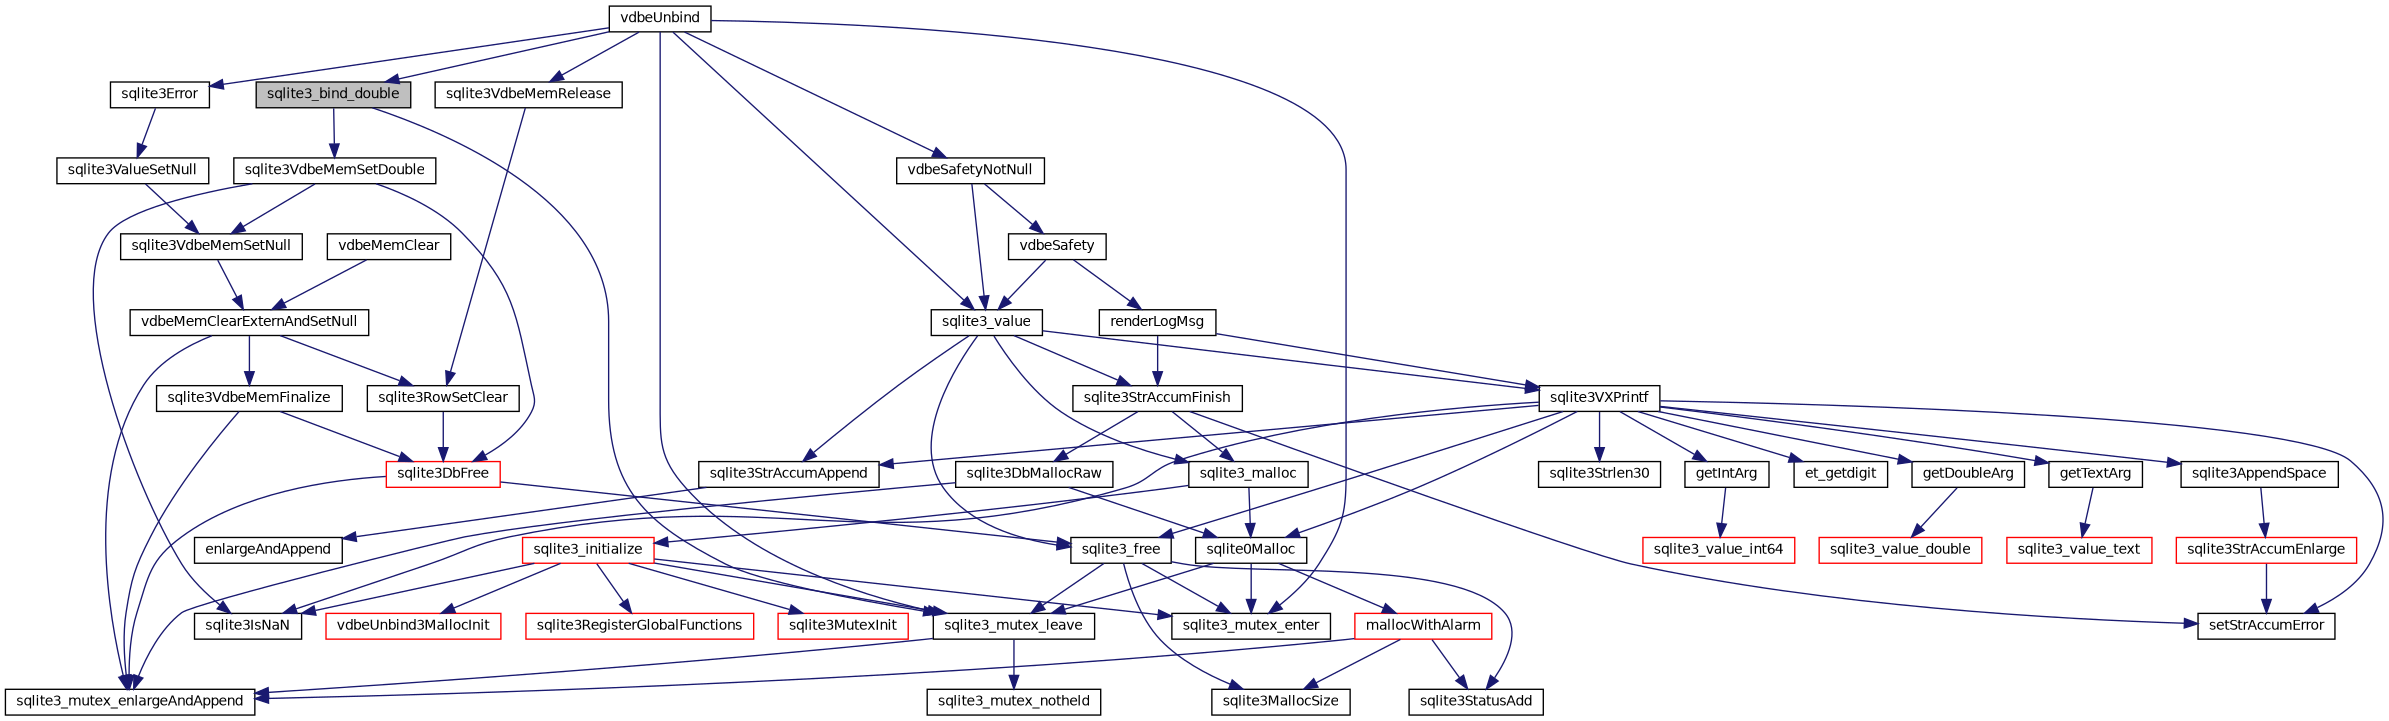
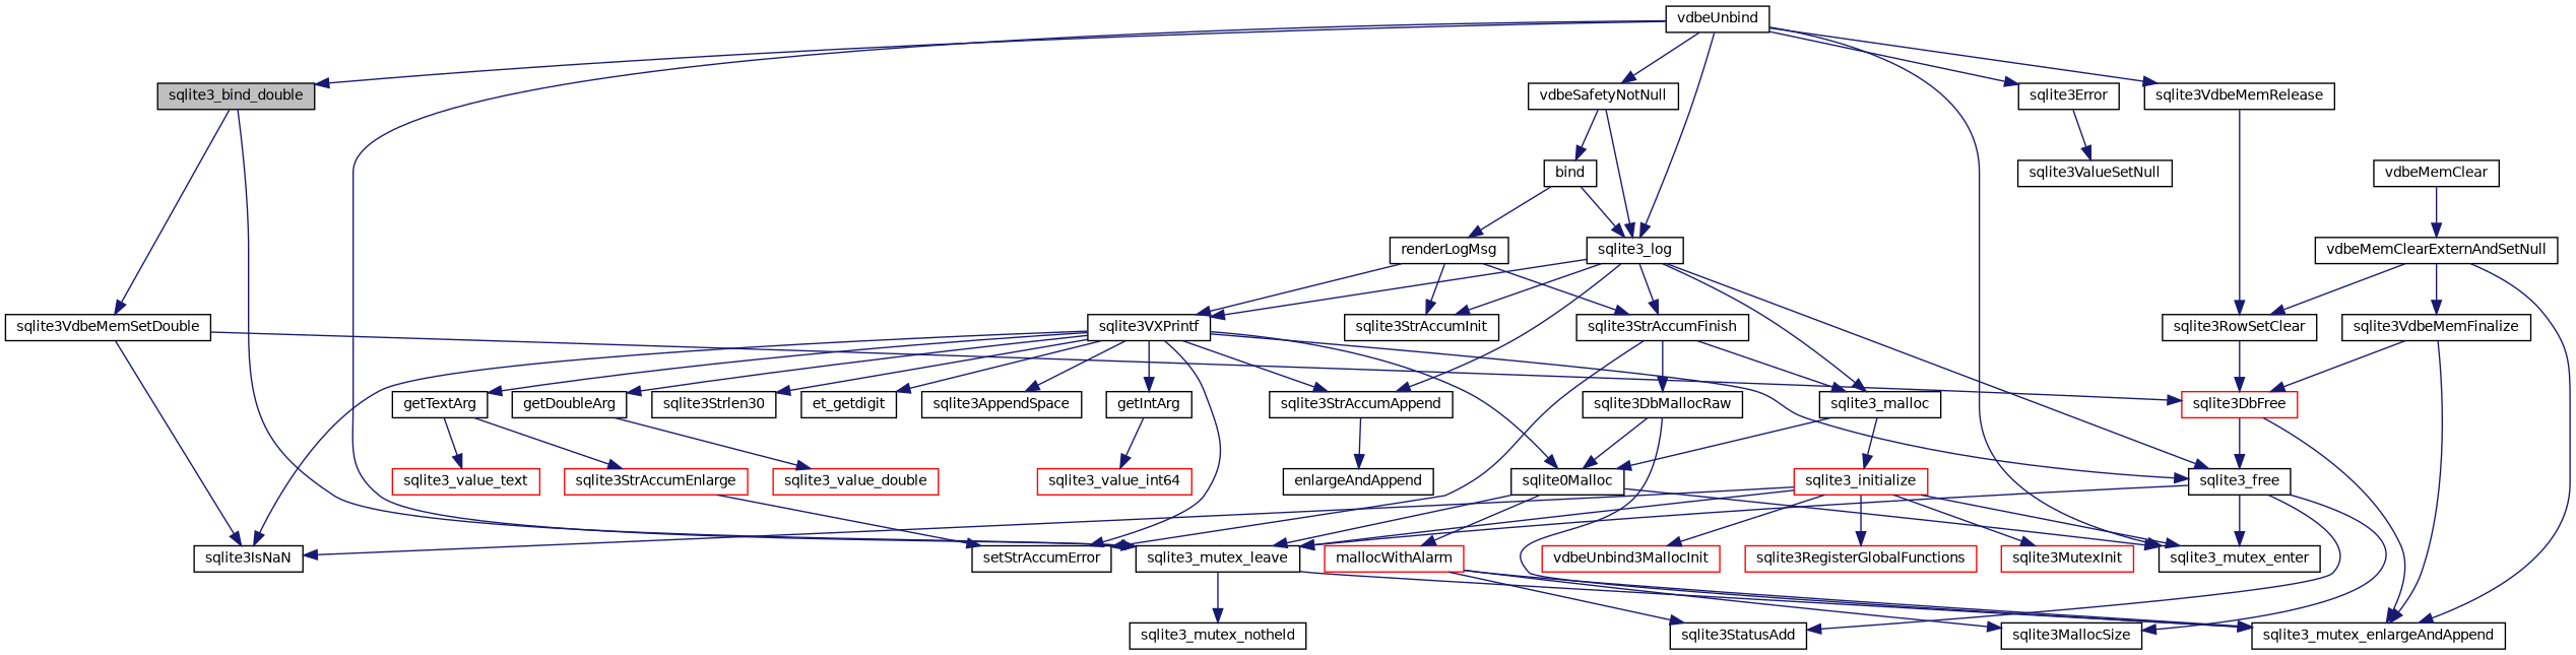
  digraph {
    fontname="DejaVu Sans"
    rankdir=TB
    node [color=black fillcolor=white fontname="DejaVu Sans" fontsize=10 shape=record style=filled]
    edge [color=midnightblue fontname="DejaVu Sans" fontsize=10 labelfontname=FreeSans labelfontsize=10 style=solid]
    n1 [fillcolor=grey75 fontcolor=black height=0.2 label=sqlite3_bind_double width=0.4]
    n2 [height=0.2 label=sqlite3_mutex_leave width=0.4]
    n3 [height=0.2 label=sqlite3VdbeMemSetDouble width=0.4]
    n4 [height=0.2 label=vdbeUnbind width=0.4]
    n5 [height=0.2 label=vdbeSafetyNotNull width=0.4]
-   n6 [height=0.2 label=sqlite3_value width=0.4]
+   n6 [height=0.2 label=sqlite3_log width=0.4]
    n7 [height=0.2 label=sqlite3_mutex_enter width=0.4]
    n8 [height=0.2 label=sqlite3Error width=0.4]
    n9 [height=0.2 label=sqlite3VdbeMemRelease width=0.4]
    n10 [height=0.2 label=sqlite3_mutex_enlargeAndAppend width=0.4]
    n11 [height=0.2 label=sqlite3_mutex_notheld width=0.4]
    n12 [height=0.2 label=sqlite3IsNaN width=0.4]
-   n13 [height=0.2 label=sqlite3VdbeMemSetNull width=0.4]
    n14 [color=red height=0.2 label=sqlite3DbFree width=0.4]
-   n15 [height=0.2 label=vdbeSafety width=0.4]
+   n15 [height=0.2 label=bind width=0.4]
+   n16 [height=0.2 label=sqlite3StrAccumInit width=0.4]
    n17 [height=0.2 label=sqlite3VXPrintf width=0.4]
    n18 [height=0.2 label=sqlite3StrAccumAppend width=0.4]
    n19 [height=0.2 label=sqlite3_free width=0.4]
    n20 [height=0.2 label=sqlite3StrAccumFinish width=0.4]
    n21 [height=0.2 label=sqlite3_malloc width=0.4]
    n22 [height=0.2 label=sqlite3ValueSetNull width=0.4]
    n23 [height=0.2 label=sqlite3RowSetClear width=0.4]
    n24 [height=0.2 label=renderLogMsg width=0.4]
    n25 [height=0.2 label=setStrAccumError width=0.4]
    n26 [height=0.2 label=getIntArg width=0.4]
    n27 [height=0.2 label=sqlite0Malloc width=0.4]
    n28 [height=0.2 label=getDoubleArg width=0.4]
    n29 [height=0.2 label=sqlite3Strlen30 width=0.4]
    n30 [height=0.2 label=et_getdigit width=0.4]
    n31 [height=0.2 label=getTextArg width=0.4]
    n32 [height=0.2 label=sqlite3AppendSpace width=0.4]
    n33 [height=0.2 label=enlargeAndAppend width=0.4]
    n34 [height=0.2 label=sqlite3MallocSize width=0.4]
    n35 [height=0.2 label=sqlite3StatusAdd width=0.4]
    n36 [height=0.2 label=sqlite3DbMallocRaw width=0.4]
    n37 [color=red height=0.2 label=sqlite3_initialize width=0.4]
    n38 [color=red height=0.2 label=sqlite3_value_int64 width=0.4]
    n39 [color=red height=0.2 label=mallocWithAlarm width=0.4]
    n40 [color=red height=0.2 label=sqlite3_value_double width=0.4]
    n41 [color=red height=0.2 label=sqlite3_value_text width=0.4]
    n42 [color=red height=0.2 label=sqlite3StrAccumEnlarge width=0.4]
    n43 [color=red height=0.2 label=sqlite3MutexInit width=0.4]
    n44 [color=red height=0.2 label=vdbeUnbind3MallocInit width=0.4]
    n45 [color=red height=0.2 label=sqlite3RegisterGlobalFunctions width=0.4]
    n46 [height=0.2 label=vdbeMemClearExternAndSetNull width=0.4]
    n47 [height=0.2 label=sqlite3VdbeMemFinalize width=0.4]
    n48 [height=0.2 label=vdbeMemClear width=0.4]
    n1 -> n2
    n1 -> n3
    n2 -> n10
    n2 -> n11
    n3 -> n12
-   n3 -> n13
    n3 -> n14
    n4 -> n1
    n4 -> n2
    n4 -> n5
    n4 -> n6
    n4 -> n7
    n4 -> n8
    n4 -> n9
    n5 -> n6
    n5 -> n15
+   n6 -> n16
    n6 -> n17
    n6 -> n18
    n6 -> n19
    n6 -> n20
    n6 -> n21
    n8 -> n22
    n9 -> n23
-   n13 -> n46
    n14 -> n10
    n14 -> n19
    n15 -> n6
    n15 -> n24
    n17 -> n12
    n17 -> n18
    n17 -> n19
    n17 -> n25
    n17 -> n26
    n17 -> n27
    n17 -> n28
    n17 -> n29
    n17 -> n30
    n17 -> n31
    n17 -> n32
    n18 -> n33
    n19 -> n2
    n19 -> n7
    n19 -> n34
    n19 -> n35
    n20 -> n21
    n20 -> n25
    n20 -> n36
    n21 -> n27
    n21 -> n37
-   n22 -> n13
    n23 -> n14
+   n24 -> n16
    n24 -> n17
    n24 -> n20
    n26 -> n38
    n27 -> n2
    n27 -> n7
    n27 -> n39
    n28 -> n40
    n31 -> n41
-   n32 -> n42
+   n31 -> n42
    n36 -> n10
    n36 -> n27
    n37 -> n2
    n37 -> n7
    n37 -> n12
    n37 -> n43
    n37 -> n44
    n37 -> n45
    n39 -> n10
    n39 -> n34
    n39 -> n35
    n42 -> n25
    n46 -> n10
    n46 -> n23
    n46 -> n47
    n47 -> n10
    n47 -> n14
    n48 -> n46
  }
